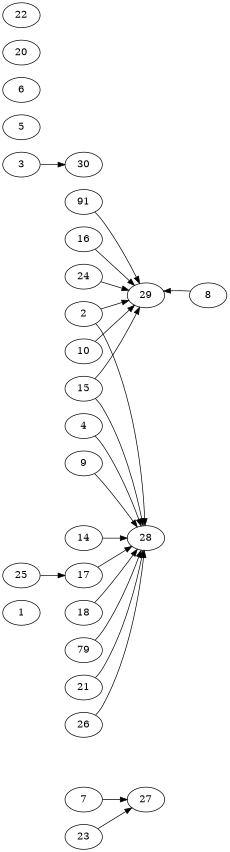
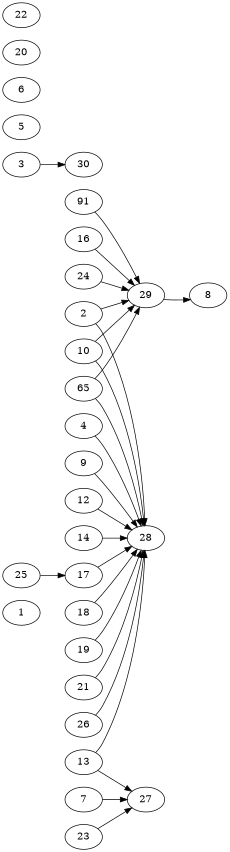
  digraph {
    rankdir=LR
    node [alpha=0.12]
    1 [expect_size=22452224]
    2 [alpha=0.09 expect_size=21870592]
    28 [expect_size=47594496]
    29 [alpha=0.03 expect_size=9277440]
    3 [alpha=0.20 expect_size=24606720]
    30 [expect_size=7834624]
    4 [alpha=0.03 expect_size=26050560]
    5 [alpha=0.03 expect_size=28764160]
    6 [expect_size=21451776]
    7 [alpha=0.13 expect_size=8967168]
    27 [alpha=0.08 expect_size=18274304]
    8 [alpha=0.09 expect_size=50307072]
    9 [alpha=0.07 expect_size=25321472]
    10 [alpha=0.06 expect_size=44636160]
    n15 [alpha=0.01 expect_size=24281088 label=91]
+   12 [alpha=0.06 expect_size=6053888]
+   13 [alpha=0.17 expect_size=28425216]
    14 [alpha=0.08 expect_size=27731968]
-   15 [alpha=0.14 expect_size=35218432]
+   15 [alpha=0.14 expect_size=35218432 label=65]
    16 [alpha=0.17 expect_size=42627072]
    17 [expect_size=23395328]
    18 [alpha=0.04 expect_size=6679552]
-   19 [alpha=0.19 expect_size=28366848 label=79]
+   19 [alpha=0.19 expect_size=28366848]
    20 [alpha=0.14 expect_size=45290496]
    21 [alpha=0.15 expect_size=13246464]
    22 [alpha=0.04 expect_size=15021056]
    23 [alpha=0.01 expect_size=28258304]
    24 [alpha=0.06 expect_size=22021120]
    25 [alpha=0.02 expect_size=40221696]
    26 [alpha=0.04 expect_size=25522176]
    2 -> 28
    2 -> 29
    3 -> 30
    4 -> 28
    7 -> 27
-   8 -> 29
+   29 -> 8
    9 -> 28
+   10 -> 28
    10 -> 29
    n15 -> 29
+   12 -> 28
+   13 -> 28
+   13 -> 27
    14 -> 28
    15 -> 28
    15 -> 29
    16 -> 29
    17 -> 28
    18 -> 28
    19 -> 28
    21 -> 28
    23 -> 27
    24 -> 29
    25 -> 17
    26 -> 28
  }
